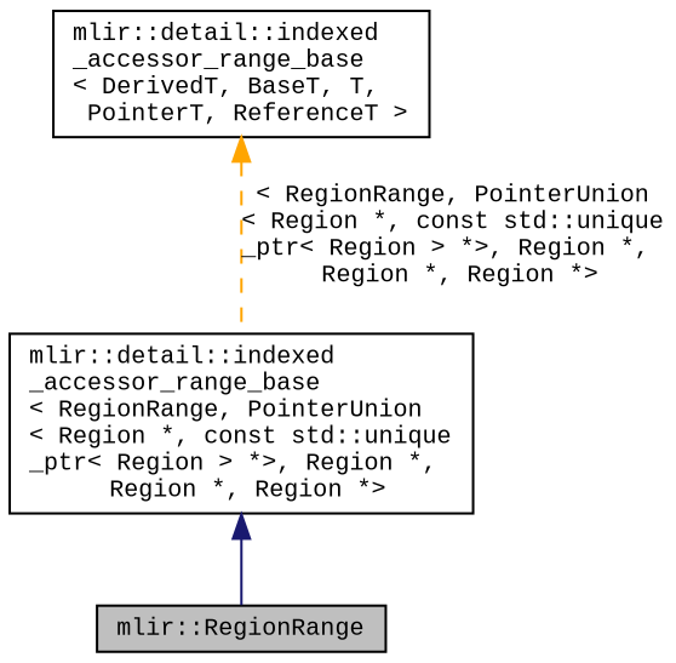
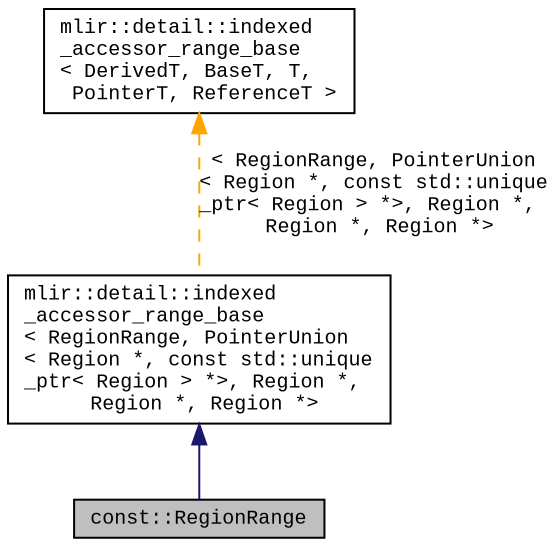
  digraph {
    rankdir=TB
    fontname="Liberation Mono"
    node [color=black fontname="Liberation Mono" fontsize=10 shape=record]
    edge [dir=back fontname="Liberation Mono" fontsize=10 labelfontname=Helvetica labelfontsize=10]
-   n1 [fillcolor=grey75 fontcolor=black height=0.2 label="mlir::RegionRange" style=filled width=0.4]
+   n1 [fillcolor=grey75 fontcolor=black height=0.2 label="const::RegionRange" style=filled width=0.4]
    n2 [height=0.2 label="mlir::detail::indexed\l_accessor_range_base\l\< RegionRange, PointerUnion\l\< Region *, const std::unique\l_ptr\< Region \> *\>, Region *,\l Region *, Region *\>" width=0.4]
    n3 [height=0.2 label="mlir::detail::indexed\l_accessor_range_base\l\< DerivedT, BaseT, T,\l PointerT, ReferenceT \>" width=0.4]
    n2 -> n1 [color=midnightblue style=solid]
    n3 -> n2 [color=orange label=" \< RegionRange, PointerUnion\l\< Region *, const std::unique\l_ptr\< Region \> *\>, Region *,\l Region *, Region *\>" style=dashed]
  }
